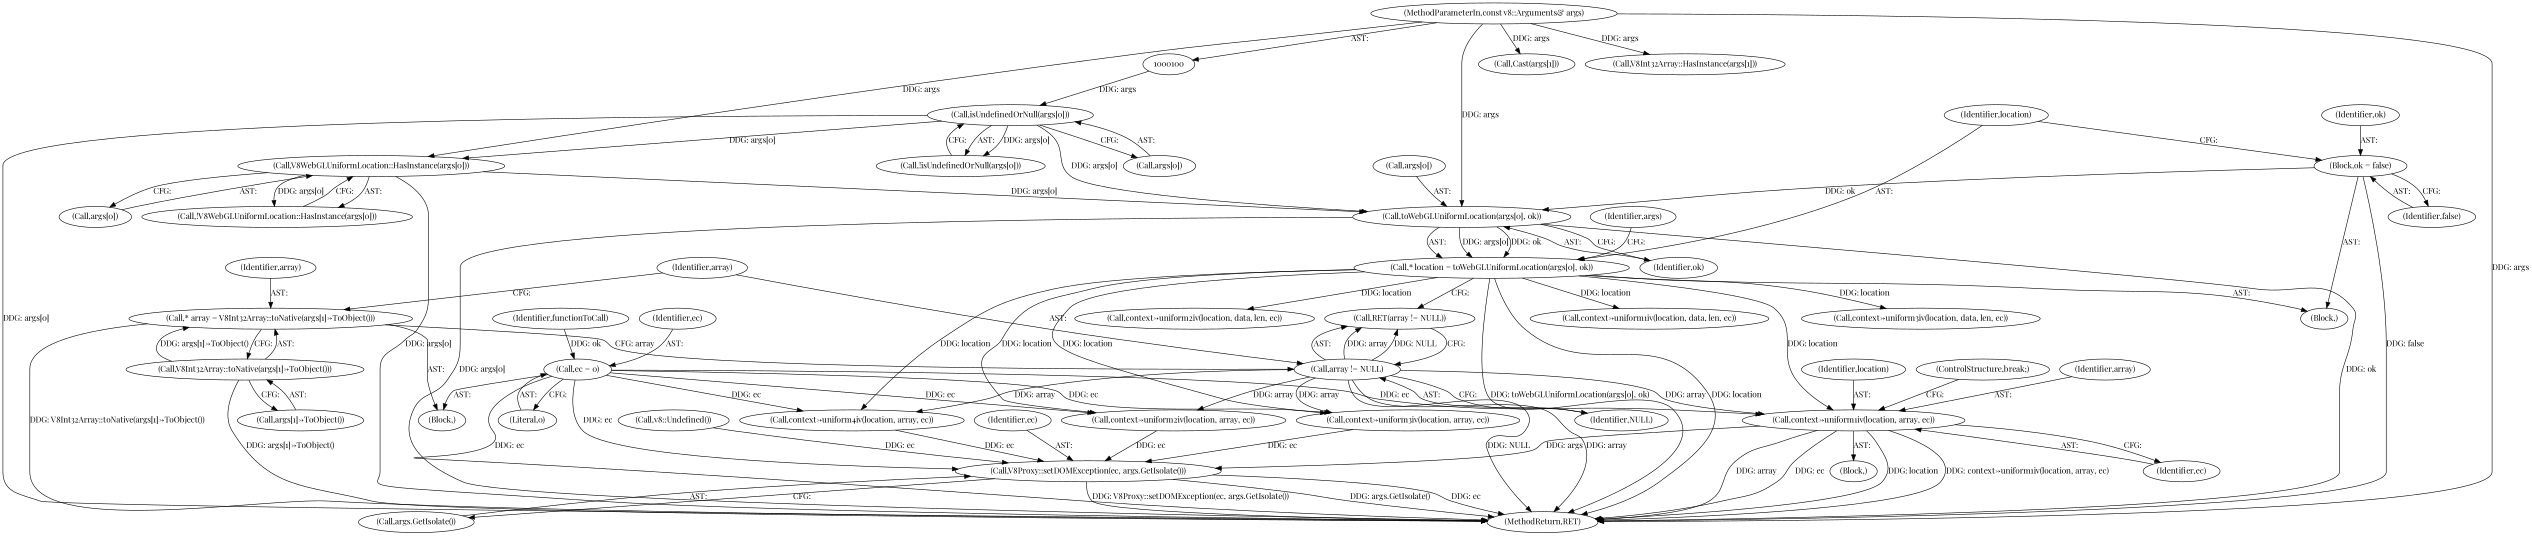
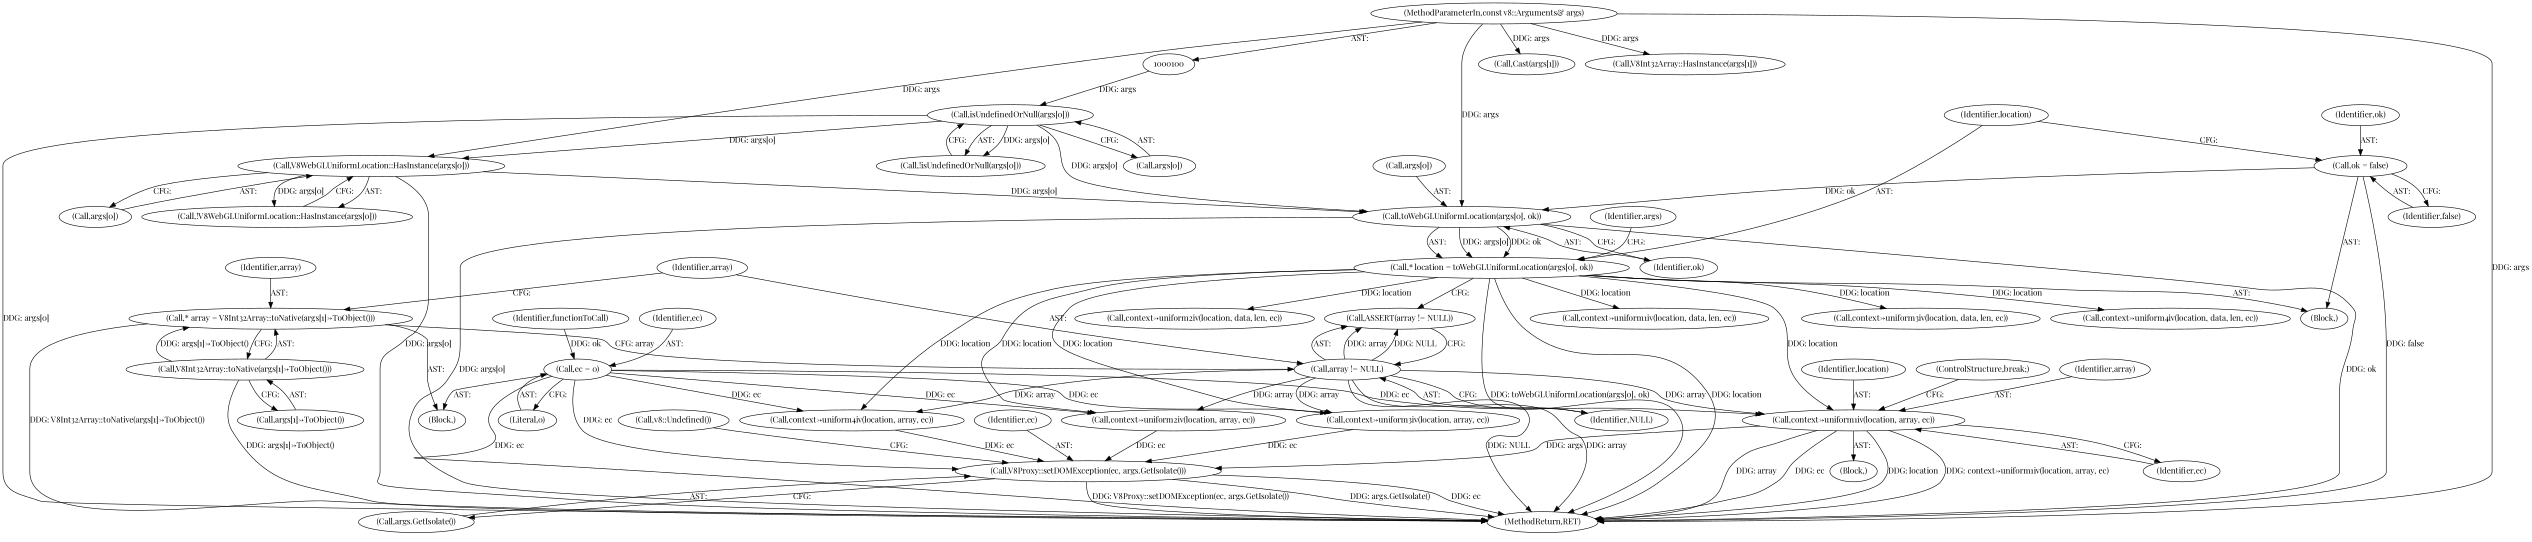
  digraph {
    fontname="Playfair Display"
    node [fontname="Playfair Display"]
    edge [fontname="Playfair Display"]
    n1 [label="(Call,context->uniform1iv(location, array, ec))"]
    n2 [label="(Call,V8Proxy::setDOMException(ec, args.GetIsolate()))"]
    n3 [label="(MethodReturn,RET)"]
    n4 [label="(Identifier,ec)"]
    n5 [label="(Block,)"]
    n6 [label="(Call,args.GetIsolate())"]
    n7 [label="(Call,* location = toWebGLUniformLocation(args[0], ok))"]
    n8 [label="(Call,context->uniform4iv(location, array, ec))"]
    n9 [label="(Call,context->uniform3iv(location, data, len, ec))"]
    n10 [label="(Call,context->uniform2iv(location, array, ec))"]
+   n11 [label="(Call,context->uniform4iv(location, data, len, ec))"]
    n12 [label="(Call,context->uniform3iv(location, array, ec))"]
    n13 [label="(Call,context->uniform2iv(location, data, len, ec))"]
    n14 [label="(Call,context->uniform1iv(location, data, len, ec))"]
    n15 [label="(Block,)"]
-   n16 [label="(Call,RET(array != NULL))"]
+   n16 [label="(Call,ASSERT(array != NULL))"]
    n17 [label="(Call,toWebGLUniformLocation(args[0], ok))"]
    n18 [label="(Identifier,ok)"]
    n19 [label="(Call,isUndefinedOrNull(args[0]))"]
    n20 [label="(Call,V8WebGLUniformLocation::HasInstance(args[0]))"]
    n21 [label="(Call,args[0])"]
    n22 [label="(Call,!isUndefinedOrNull(args[0]))"]
    n23 [label="(Call,!V8WebGLUniformLocation::HasInstance(args[0]))"]
    n24 [label="(Call,args[0])"]
    n25 [label="(MethodParameterIn,const v8::Arguments& args)"]
    n26 [label="(Call,Cast(args[1]))"]
    n27 [label="(Call,V8Int32Array::HasInstance(args[1]))"]
    1000100
-   n29 [label="(Block,ok = false)"]
+   n29 [label="(Call,ok = false)"]
    n30 [label="(Identifier,false)"]
    n31 [label="(Call,array != NULL)"]
    n32 [label="(Identifier,NULL)"]
    n33 [label="(Call,* array = V8Int32Array::toNative(args[1]->ToObject()))"]
    n34 [label="(Call,V8Int32Array::toNative(args[1]->ToObject()))"]
    n35 [label="(Block,)"]
    n36 [label="(Call,args[1]->ToObject())"]
    n37 [label="(Call,ec = 0)"]
    n38 [label="(Literal,0)"]
    n39 [label="(Identifier,array)"]
    n40 [label="(ControlStructure,break;)"]
    n41 [label="(Identifier,ec)"]
    n42 [label="(Identifier,ok)"]
    n43 [label="(Call,v8::Undefined())"]
    n44 [label="(Identifier,array)"]
    n45 [label="(Identifier,location)"]
    n46 [label="(Identifier,location)"]
    n47 [label="(Identifier,ec)"]
    n48 [label="(Call,args[0])"]
    n49 [label="(Identifier,args)"]
    n50 [label="(Identifier,functionToCall)"]
    n51 [label="(Identifier,array)"]
    n1 -> n2 [label="DDG: args"]
    n1 -> n3 [label="DDG: array"]
    n1 -> n3 [label="DDG: ec"]
    n1 -> n3 [label="DDG: location"]
    n1 -> n3 [label="DDG: context->uniform1iv(location, array, ec)"]
    n1 -> n4 [label="CFG: "]
    n1 -> n5 [label="AST: "]
    n2 -> n3 [label="DDG: args.GetIsolate()"]
    n2 -> n3 [label="DDG: ec"]
    n2 -> n3 [label="DDG: V8Proxy::setDOMException(ec, args.GetIsolate())"]
    n2 -> n6 [label="CFG: "]
    n4 -> n1 [label="AST: "]
    n6 -> n2 [label="AST: "]
    n7 -> n1 [label="DDG: location"]
    n7 -> n3 [label="DDG: toWebGLUniformLocation(args[0], ok)"]
    n7 -> n3 [label="DDG: location"]
    n7 -> n8 [label="DDG: location"]
    n7 -> n9 [label="DDG: location"]
    n7 -> n10 [label="DDG: location"]
+   n7 -> n11 [label="DDG: location"]
    n7 -> n12 [label="DDG: location"]
    n7 -> n13 [label="DDG: location"]
    n7 -> n14 [label="DDG: location"]
    n7 -> n15 [label="AST: "]
    n7 -> n16 [label="CFG: "]
    n8 -> n2 [label="DDG: ec"]
    n10 -> n2 [label="DDG: ec"]
    n12 -> n2 [label="DDG: ec"]
    n16 -> n31 [label="CFG: "]
    n17 -> n3 [label="DDG: args[0]"]
    n17 -> n3 [label="DDG: ok"]
    n17 -> n7 [label="AST: "]
    n17 -> n7 [label="DDG: args[0]"]
    n17 -> n7 [label="DDG: ok"]
    n17 -> n18 [label="CFG: "]
    n18 -> n17 [label="AST: "]
    n19 -> n3 [label="DDG: args[0]"]
    n19 -> n17 [label="DDG: args[0]"]
    n19 -> n20 [label="DDG: args[0]"]
    n19 -> n21 [label="CFG: "]
    n19 -> n22 [label="AST: "]
    n19 -> n22 [label="DDG: args[0]"]
    n20 -> n3 [label="DDG: args[0]"]
    n20 -> n17 [label="DDG: args[0]"]
    n20 -> n23 [label="AST: "]
    n20 -> n23 [label="DDG: args[0]"]
    n20 -> n24 [label="CFG: "]
    n21 -> n19 [label="AST: "]
    n22 -> n19 [label="CFG: "]
    n23 -> n20 [label="CFG: "]
    n24 -> n20 [label="AST: "]
    n25 -> n3 [label="DDG: args"]
    n25 -> n17 [label="DDG: args"]
    n25 -> n20 [label="DDG: args"]
    n25 -> n26 [label="DDG: args"]
    n25 -> n27 [label="DDG: args"]
    n25 -> 1000100 [label="AST: "]
    1000100 -> n19 [label="DDG: args"]
    n29 -> n3 [label="DDG: false"]
    n29 -> n15 [label="AST: "]
    n29 -> n17 [label="DDG: ok"]
    n29 -> n30 [label="CFG: "]
    n30 -> n29 [label="AST: "]
    n31 -> n1 [label="DDG: array"]
    n31 -> n3 [label="DDG: array"]
    n31 -> n3 [label="DDG: NULL"]
    n31 -> n8 [label="DDG: array"]
    n31 -> n10 [label="DDG: array"]
    n31 -> n12 [label="DDG: array"]
    n31 -> n16 [label="AST: "]
    n31 -> n16 [label="DDG: array"]
    n31 -> n16 [label="DDG: NULL"]
    n31 -> n32 [label="CFG: "]
    n32 -> n31 [label="AST: "]
    n33 -> n3 [label="DDG: V8Int32Array::toNative(args[1]->ToObject())"]
    n33 -> n31 [label="CFG: array"]
    n33 -> n34 [label="CFG: "]
    n33 -> n35 [label="AST: "]
    n34 -> n3 [label="DDG: args[1]->ToObject()"]
    n34 -> n33 [label="AST: "]
    n34 -> n33 [label="DDG: args[1]->ToObject()"]
    n34 -> n36 [label="CFG: "]
    n36 -> n34 [label="AST: "]
    n37 -> n1 [label="DDG: ec"]
    n37 -> n2 [label="DDG: ec"]
    n37 -> n3 [label="DDG: ec"]
    n37 -> n8 [label="DDG: ec"]
    n37 -> n10 [label="DDG: ec"]
    n37 -> n12 [label="DDG: ec"]
    n37 -> n35 [label="AST: "]
    n37 -> n38 [label="CFG: "]
    n38 -> n37 [label="AST: "]
    n39 -> n33 [label="AST: "]
    n40 -> n1 [label="CFG: "]
    n41 -> n2 [label="AST: "]
    n42 -> n29 [label="AST: "]
-   n43 -> n2 [label="DDG: ec"]
+   n43 -> n2 [label="CFG: "]
    n44 -> n1 [label="AST: "]
    n45 -> n7 [label="AST: "]
    n45 -> n29 [label="CFG: "]
    n46 -> n1 [label="AST: "]
    n47 -> n37 [label="AST: "]
    n48 -> n17 [label="AST: "]
    n49 -> n7 [label="CFG: "]
    n50 -> n37 [label="DDG: ok"]
    n51 -> n31 [label="AST: "]
    n51 -> n33 [label="CFG: "]
  }
